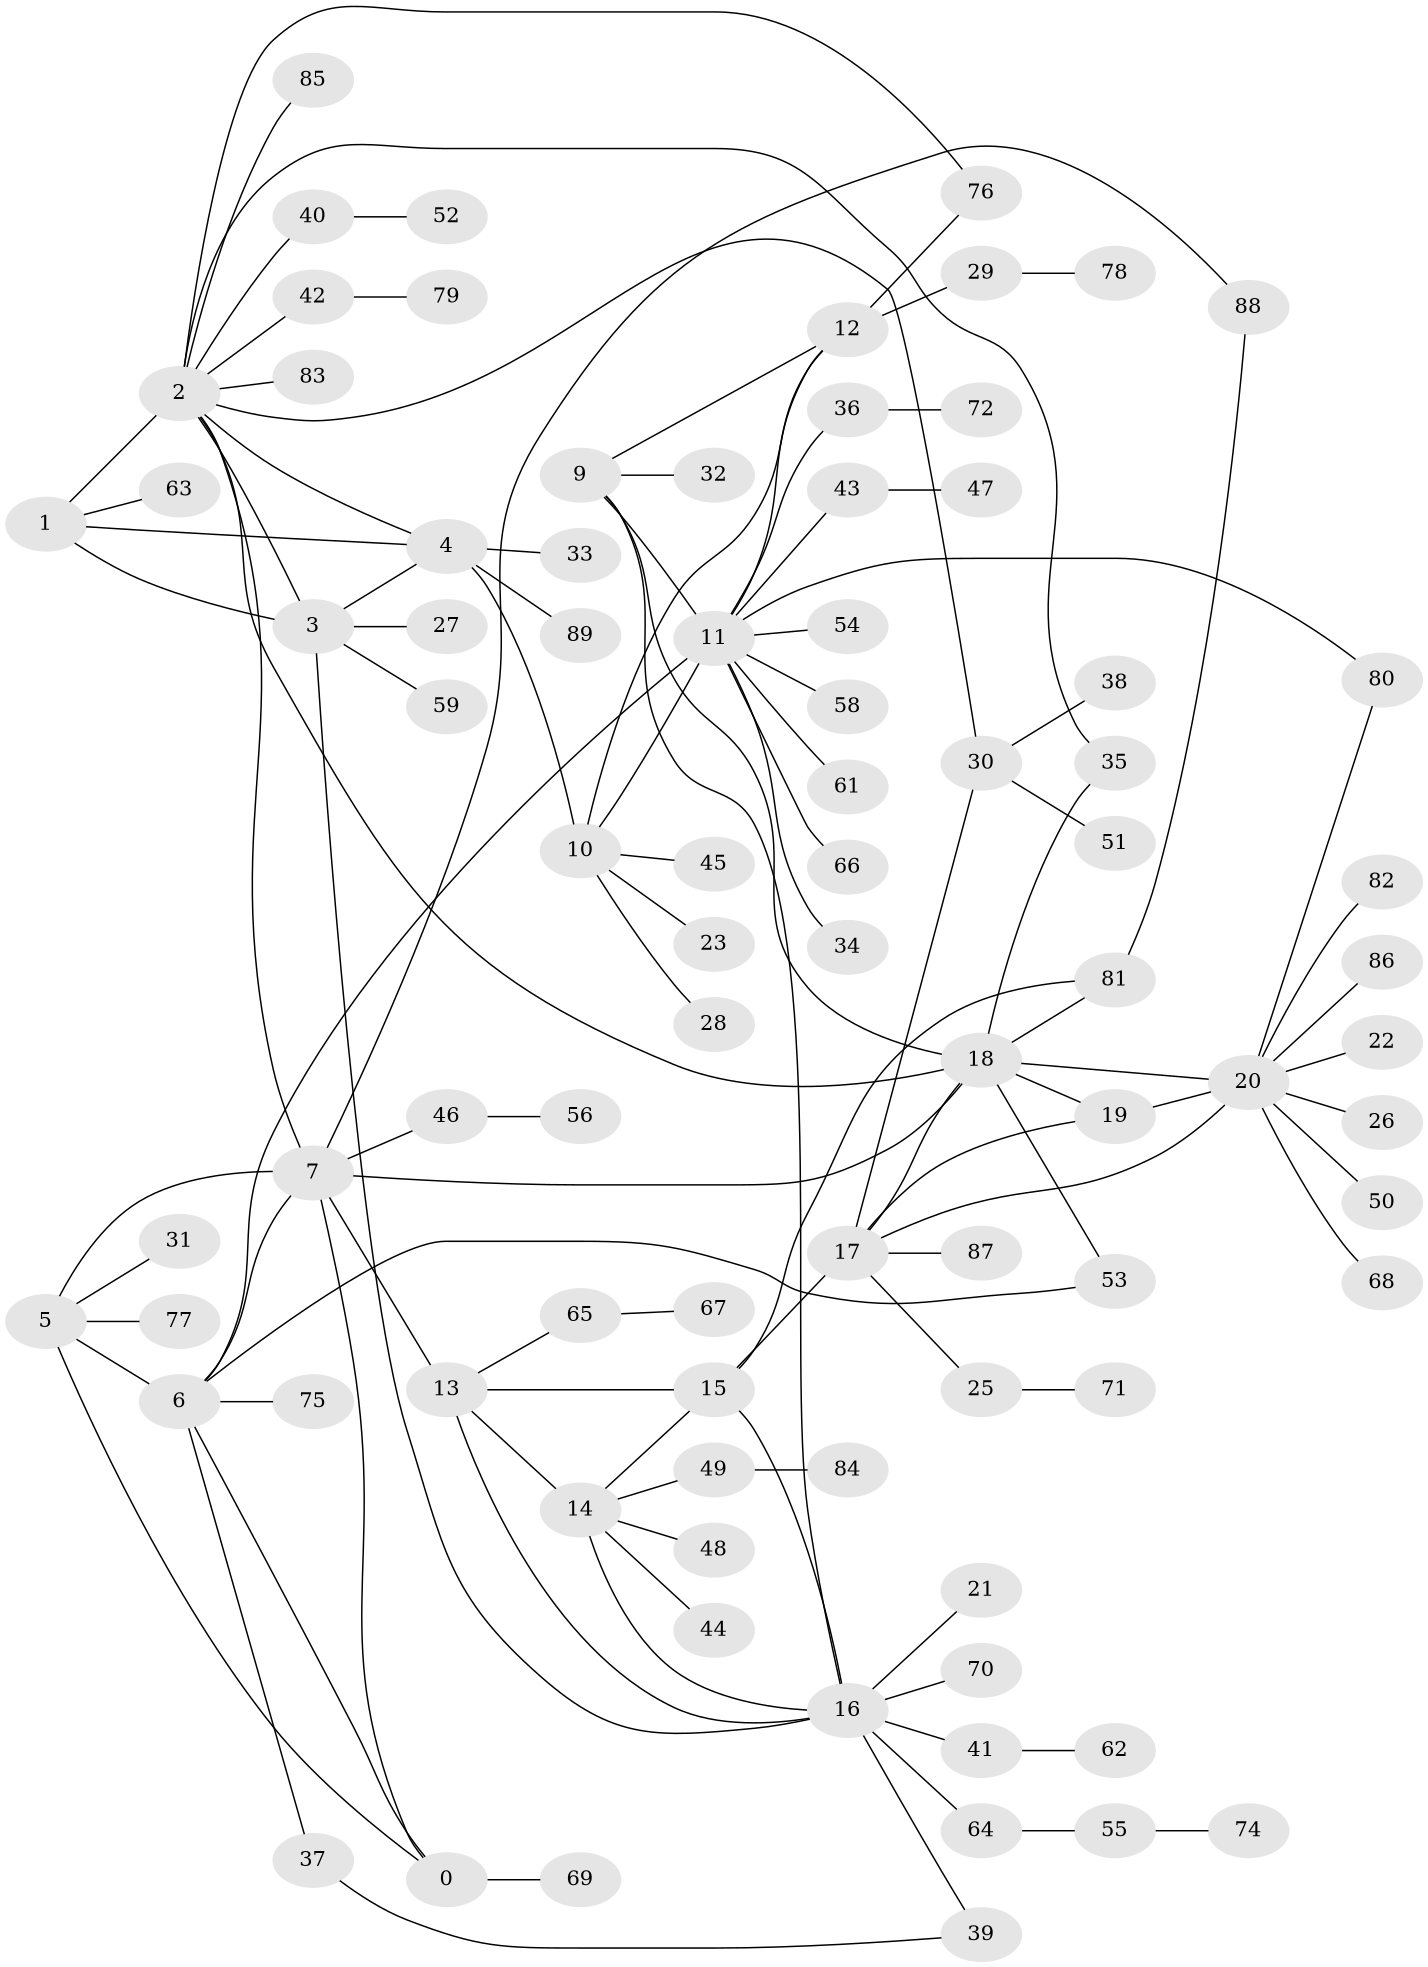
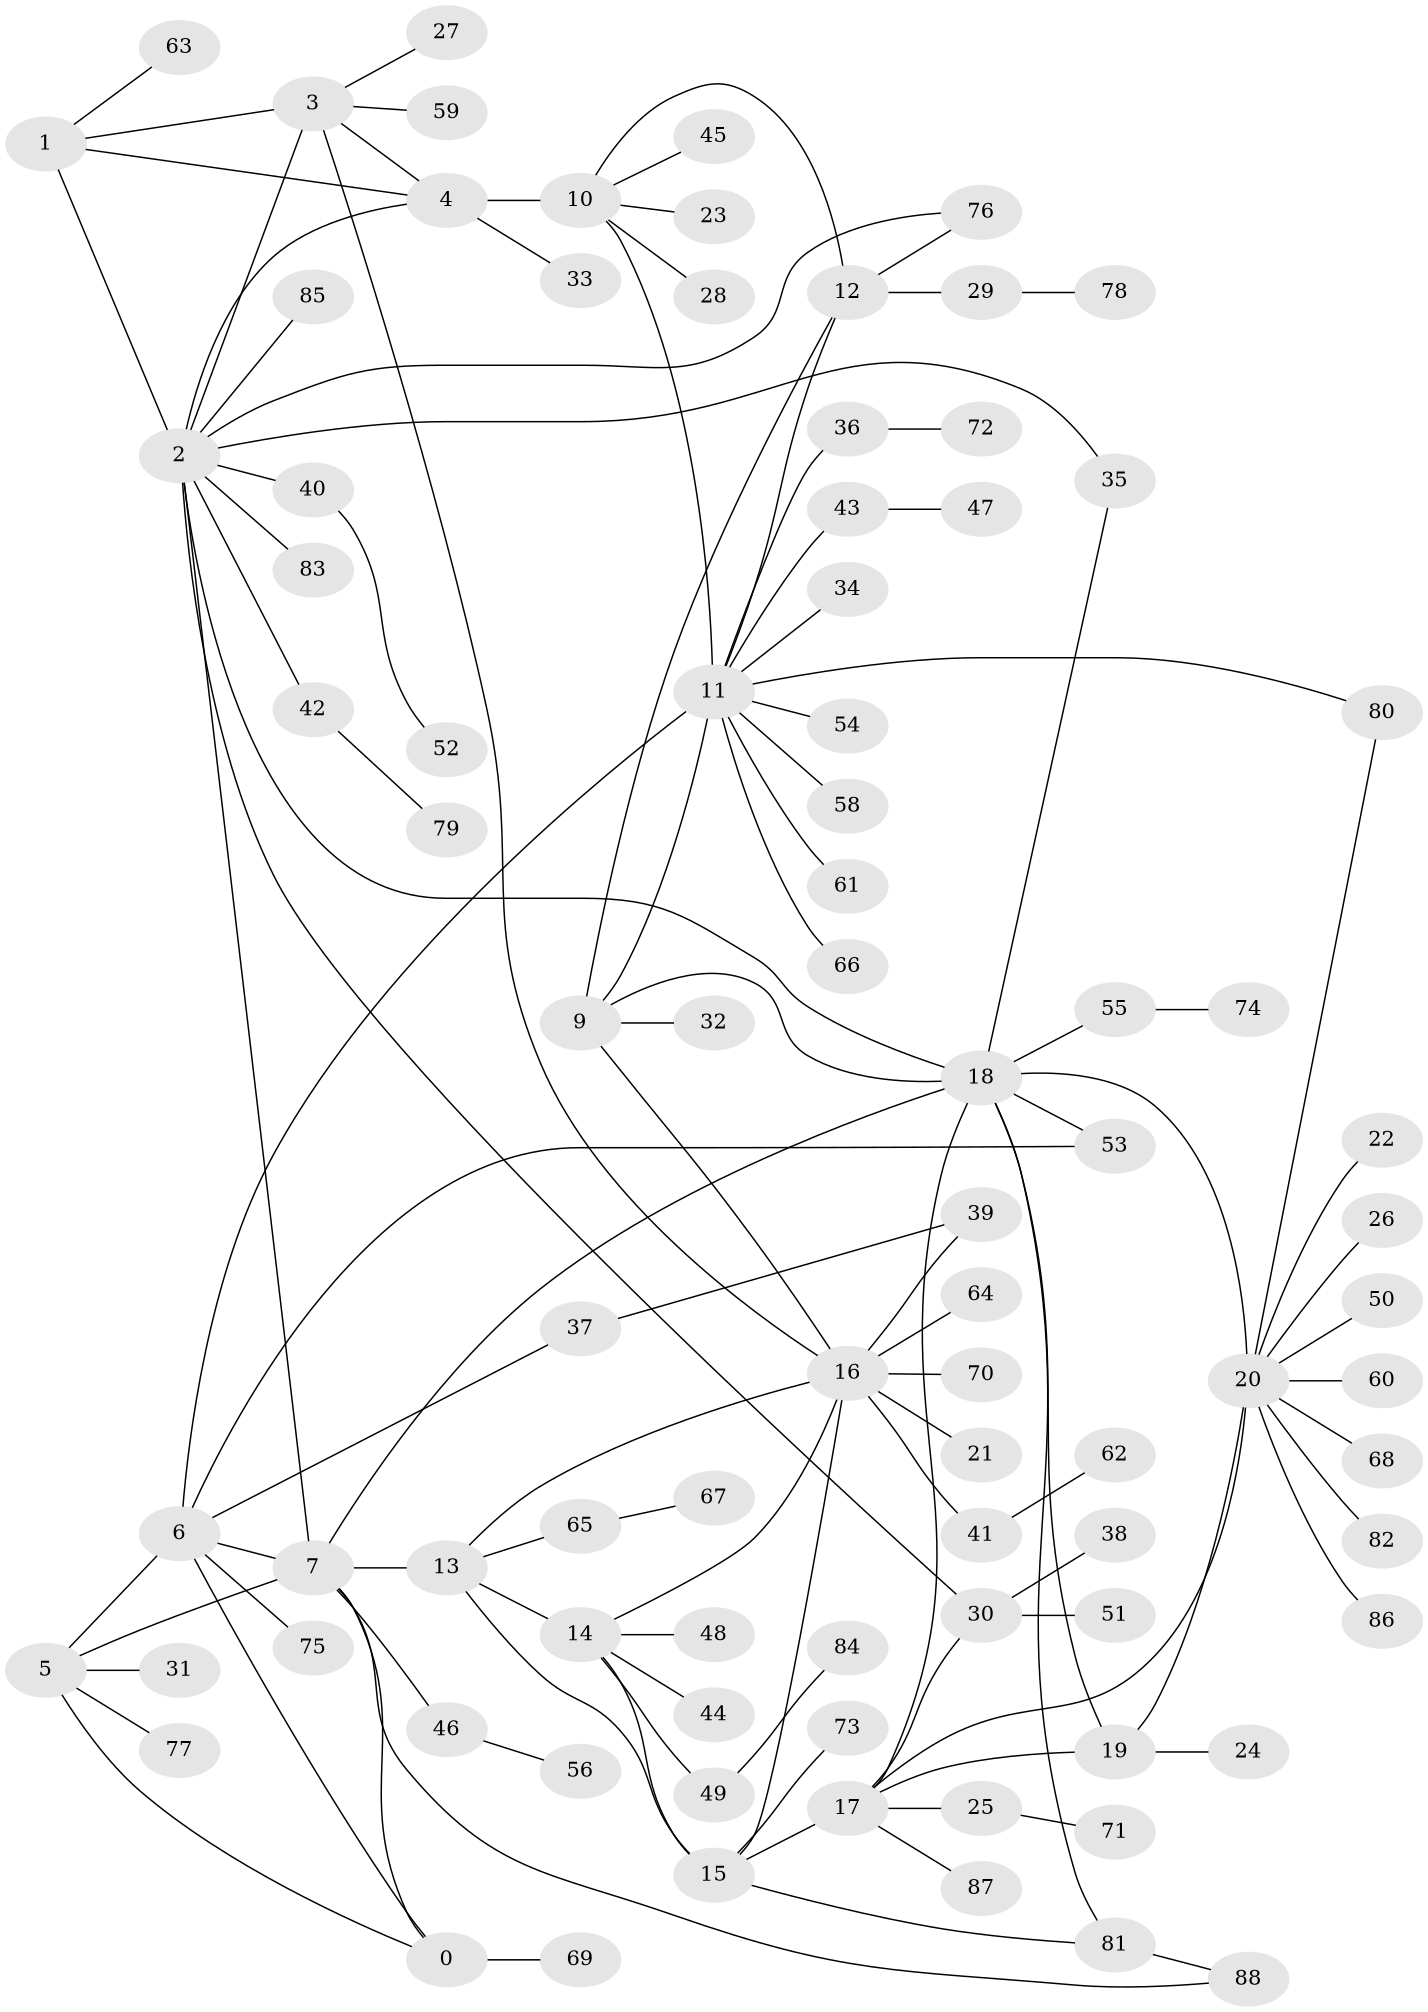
  graph {
    rankdir=LR
    node [color=gray90 style=filled]
    1
    2
    3
    4
    63
    7
    18
    30
    35
    40
    42
    76
    83
    85
    16
    27
    59
    10
    33
-   89
    n21 [label=0]
    13
    46
    88
    53
    81
    19
    20
    55
    38
    51
    52
    79
    21
    39
    41
    64
    70
    11
    12
    23
    28
    45
    5
    6
    31
    77
    37
    75
    69
    34
    36
    43
    54
    58
    61
    66
    80
    14
    15
    65
    56
    9
    32
    29
    72
    47
    78
    44
    48
    49
    17
+   73
    67
    84
    25
    87
    62
+   24
    22
    26
    50
+   60
    68
    82
    86
    71
    74
    1 -- 2
    1 -- 3
    1 -- 4
    1 -- 63
    2 -- 3
    2 -- 4
    2 -- 7
    2 -- 18
    2 -- 30
    2 -- 35
    2 -- 40
    2 -- 42
    2 -- 76
    2 -- 83
    2 -- 85
    3 -- 4
    3 -- 16
    3 -- 27
    3 -- 59
    4 -- 10
    4 -- 33
-   4 -- 89
    7 -- 18
    7 -- n21
    7 -- 13
    7 -- 46
    7 -- 88
    18 -- 35
    18 -- 53
    18 -- 81
    18 -- 19
    18 -- 20
-   64 -- 55
+   18 -- 55
    30 -- 38
    30 -- 51
    40 -- 52
    42 -- 79
    16 -- 21
    16 -- 39
    16 -- 41
    16 -- 64
    16 -- 70
    10 -- 11
    10 -- 12
    10 -- 23
    10 -- 28
    10 -- 45
    n21 -- 69
    13 -- 16
    13 -- 14
    13 -- 15
    13 -- 65
    46 -- 56
    81 -- 88
    19 -- 20
+   19 -- 24
    20 -- 80
    20 -- 22
    20 -- 26
    20 -- 50
+   20 -- 60
    20 -- 68
    20 -- 82
    20 -- 86
    55 -- 74
    41 -- 62
    11 -- 12
    11 -- 34
    11 -- 36
    11 -- 43
    11 -- 54
    11 -- 58
    11 -- 61
    11 -- 66
    11 -- 80
    12 -- 76
    12 -- 29
    5 -- 7
    5 -- n21
    5 -- 6
    5 -- 31
    5 -- 77
    6 -- 7
    6 -- n21
    6 -- 53
    6 -- 11
    6 -- 37
    6 -- 75
    37 -- 39
    36 -- 72
    43 -- 47
    14 -- 16
    14 -- 15
    14 -- 44
    14 -- 48
    14 -- 49
    15 -- 16
    15 -- 81
    15 -- 17
+   15 -- 73
    65 -- 67
    9 -- 18
    9 -- 16
    9 -- 11
    9 -- 12
    9 -- 32
    29 -- 78
    49 -- 84
    17 -- 18
    17 -- 30
    17 -- 19
    17 -- 20
    17 -- 25
    17 -- 87
    25 -- 71
  }
